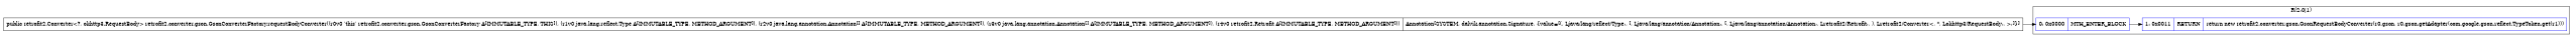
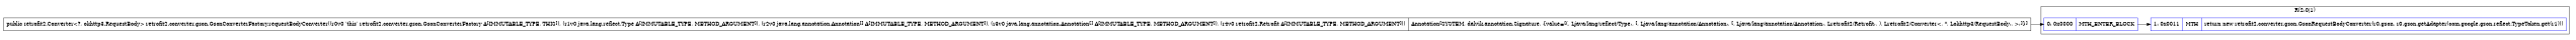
  digraph {
    rankdir=LR
    node [color=blue shape=record]
    n1 [label="{0\:\ 0x0000|MTH_ENTER_BLOCK\l}"]
-   n2 [label="{1\:\ 0x0011|RETURN\l|return new retrofit2.converter.gson.GsonRequestBodyConverter(r0.gson, r0.gson.getAdapter(com.google.gson.reflect.TypeToken.get(r1)))\l}"]
+   n2 [label="{1\:\ 0x0011|MTH\l|return new retrofit2.converter.gson.GsonRequestBodyConverter(r0.gson, r0.gson.getAdapter(com.google.gson.reflect.TypeToken.get(r1)))\l}"]
    n3 [label="{public retrofit2.Converter\<?, okhttp3.RequestBody\> retrofit2.converter.gson.GsonConverterFactory.requestBodyConverter((r0v0 'this' retrofit2.converter.gson.GsonConverterFactory A[IMMUTABLE_TYPE, THIS]), (r1v0 java.lang.reflect.Type A[IMMUTABLE_TYPE, METHOD_ARGUMENT]), (r2v0 java.lang.annotation.Annotation[] A[IMMUTABLE_TYPE, METHOD_ARGUMENT]), (r3v0 java.lang.annotation.Annotation[] A[IMMUTABLE_TYPE, METHOD_ARGUMENT]), (r4v0 retrofit2.Retrofit A[IMMUTABLE_TYPE, METHOD_ARGUMENT]))  | Annotation[SYSTEM, dalvik.annotation.Signature, \{value=[(, Ljava\/lang\/reflect\/Type;, [, Ljava\/lang\/annotation\/Annotation;, [, Ljava\/lang\/annotation\/Annotation;, Lretrofit2\/Retrofit;, ), Lretrofit2\/Converter\<, *, Lokhttp3\/RequestBody;, \>;]\}]\l}" color=""]
    subgraph cluster_1 {
      label="R(2:0|1)"
      n1
      n2
    }
    n1 -> n2
    n3 -> n1
  }
